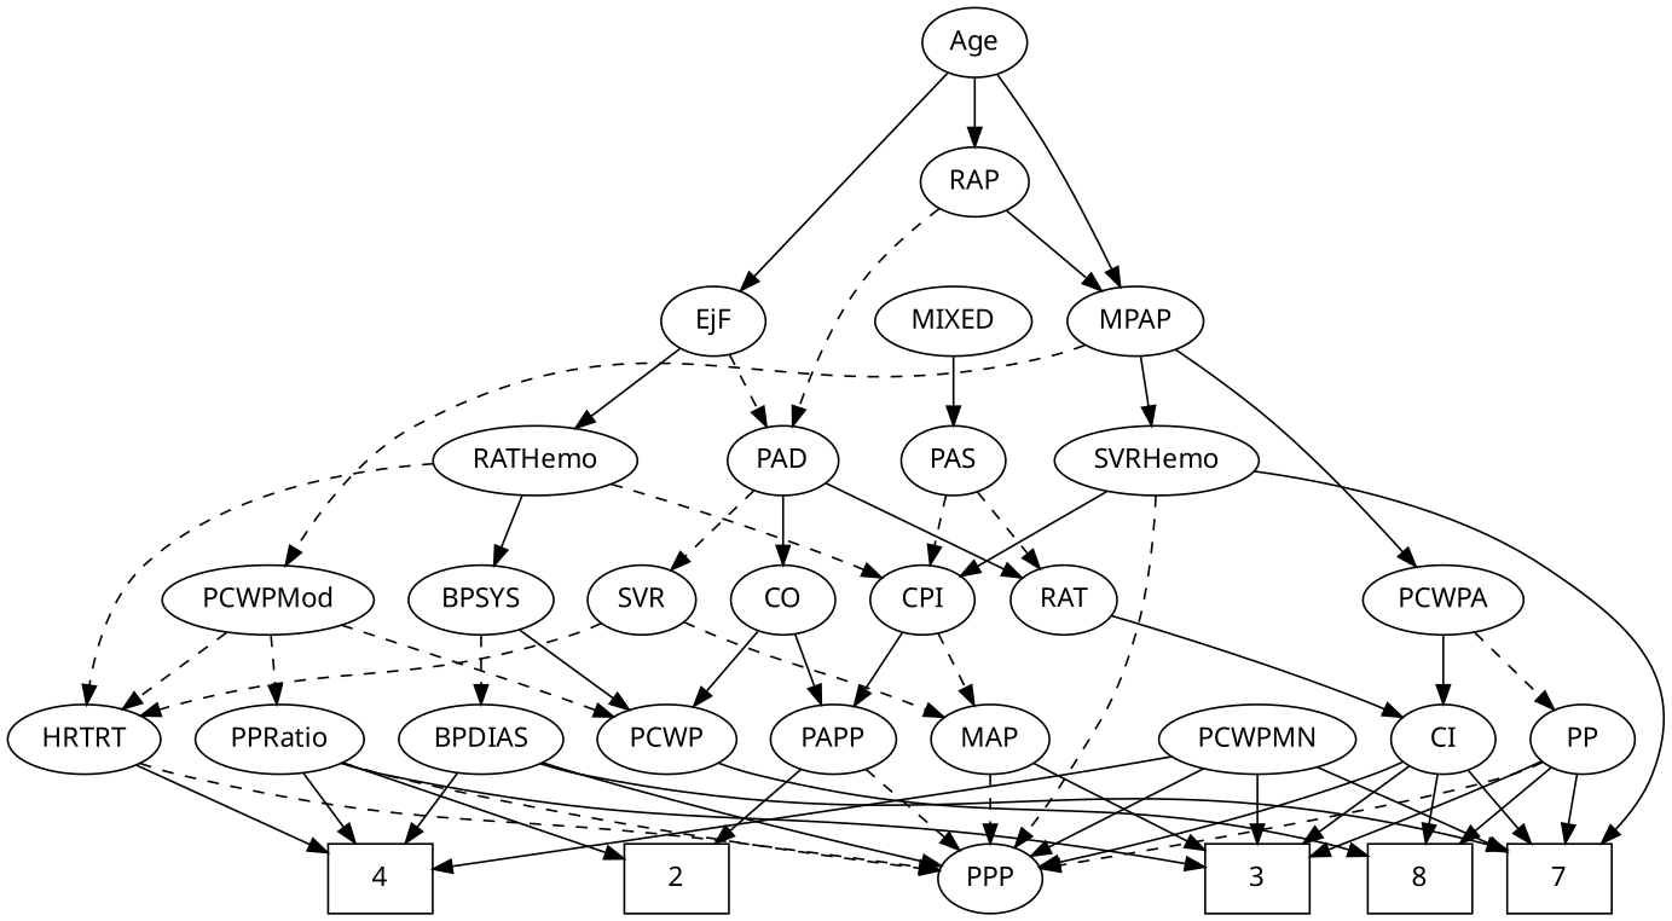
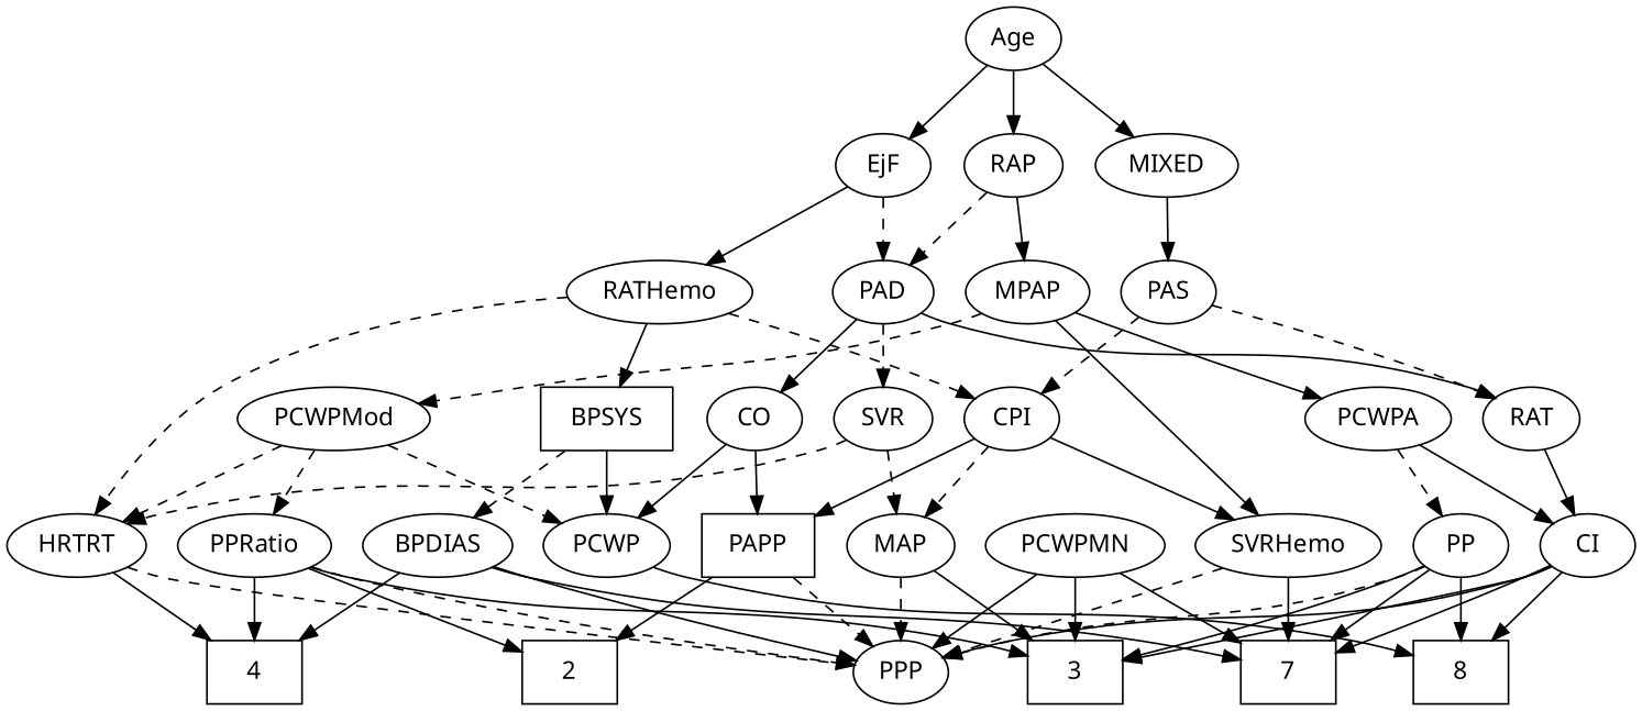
  strict digraph {
    fontname="Noto Sans"
    node [fontname="Noto Sans"]
    edge [fontname="Noto Sans" style=solid]
    n1 [height=0.5 label=8 shape=box width=0.75]
    2 [height=0.5 shape=box width=0.75]
    3 [height=0.5 shape=box width=0.75]
    4 [height=0.5 shape=box width=0.75]
    n5 [height=0.5 label=7 shape=box width=0.75]
    Age [height=0.5 width=0.75]
    EjF [height=0.5 width=0.75]
    RAP [height=0.5 width=0.77632]
    MIXED [height=0.5 width=1.1193]
    PAD [height=0.5 width=0.79437]
    RATHemo [height=0.5 width=1.3721]
    MPAP [height=0.5 width=0.97491]
    PAS [height=0.5 width=0.75]
    CO [height=0.5 width=0.75]
    RAT [height=0.5 width=0.75827]
    SVR [height=0.5 width=0.77632]
-   BPSYS [height=0.5 width=1.0471]
+   BPSYS [height=0.5 width=1.0471 shape=box]
    CPI [height=0.5 width=0.75]
    HRTRT [height=0.5 width=1.1013]
    PCWPMod [height=0.5 width=1.4443]
    PCWPA [height=0.5 width=1.1555]
    SVRHemo [height=0.5 width=1.3902]
    PCWP [height=0.5 width=0.97491]
-   PAPP [height=0.5 width=0.88464]
+   PAPP [height=0.5 width=0.88464 shape=box]
    CI [height=0.5 width=0.75]
    MAP [height=0.5 width=0.84854]
    BPDIAS [height=0.5 width=1.1735]
    PPRatio [height=0.5 width=1.1013]
    PP [height=0.5 width=0.75]
    PPP [height=0.5 width=0.75]
    PCWPMN [height=0.5 width=1.3902]
    Age -> EjF
    Age -> RAP
-   Age -> MPAP
+   Age -> MIXED
    EjF -> PAD [style=dashed]
    EjF -> RATHemo
    RAP -> PAD [style=dashed]
    RAP -> MPAP
    MIXED -> PAS
    PAD -> CO
    PAD -> RAT
    PAD -> SVR [style=dashed]
    RATHemo -> BPSYS
    RATHemo -> CPI [style=dashed]
    RATHemo -> HRTRT [style=dashed]
    MPAP -> PCWPMod [style=dashed]
    MPAP -> PCWPA
    MPAP -> SVRHemo
    PAS -> RAT [style=dashed]
    PAS -> CPI [style=dashed]
    CO -> PCWP
    CO -> PAPP
    RAT -> CI
    SVR -> HRTRT [style=dashed]
    SVR -> MAP [style=dashed]
    BPSYS -> PCWP
    BPSYS -> BPDIAS [style=dashed]
-   SVRHemo -> CPI
+   CPI -> SVRHemo
    CPI -> PAPP
    CPI -> MAP [style=dashed]
    HRTRT -> 4
    HRTRT -> PPP [style=dashed]
    PCWPMod -> HRTRT [style=dashed]
    PCWPMod -> PCWP [style=dashed]
    PCWPMod -> PPRatio [style=dashed]
    PCWPA -> CI
    PCWPA -> PP [style=dashed]
    SVRHemo -> n5
    SVRHemo -> PPP [style=dashed]
    PCWP -> n1
    PAPP -> 2
    PAPP -> PPP [style=dashed]
    CI -> n1
    CI -> 3
    CI -> n5
    CI -> PPP
    MAP -> 3
    MAP -> PPP [style=dashed]
    BPDIAS -> 4
    BPDIAS -> n5
    BPDIAS -> PPP
    PPRatio -> 2
    PPRatio -> 3
    PPRatio -> 4
    PPRatio -> PPP [style=dashed]
    PP -> n1
    PP -> 3
    PP -> n5
    PP -> PPP [style=dashed]
    PCWPMN -> 3
-   PCWPMN -> 4
    PCWPMN -> n5
    PCWPMN -> PPP
  }
